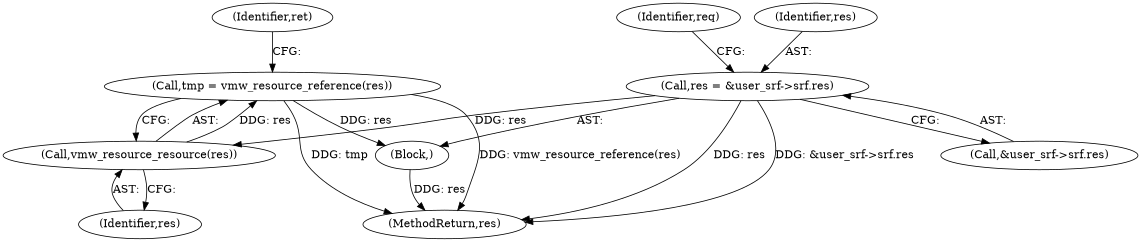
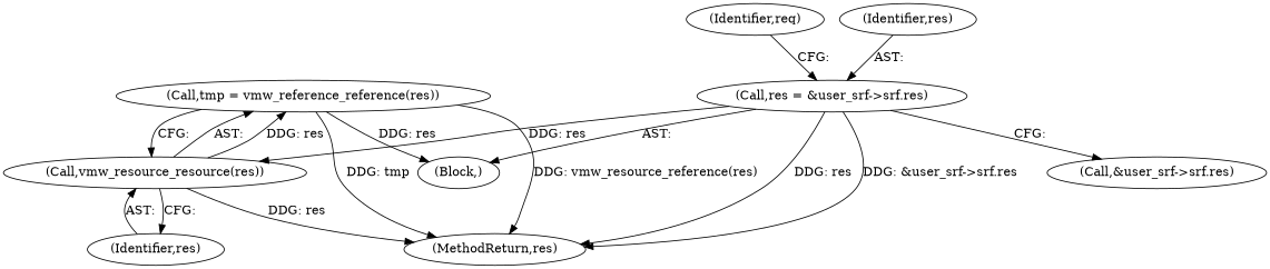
  digraph {
-   n1 [label="(Call,tmp = vmw_resource_reference(res))"]
+   n1 [label="(Call,tmp = vmw_reference_reference(res))"]
    n2 [label="(Call,vmw_resource_resource(res))"]
    n3 [label="(MethodReturn,res)"]
    n4 [label="(Block,)"]
    n5 [label="(Identifier,res)"]
    n6 [label="(Call,res = &user_srf->srf.res)"]
    n7 [label="(Call,&user_srf->srf.res)"]
-   n8 [label="(Identifier,ret)"]
    n9 [label="(Identifier,res)"]
    n10 [label="(Identifier,req)"]
    n1 -> n2 [label="CFG: "]
    n1 -> n3 [label="DDG: tmp"]
    n1 -> n3 [label="DDG: vmw_resource_reference(res)"]
    n1 -> n4 [label="DDG: res"]
    n2 -> n1 [label="AST: "]
    n2 -> n1 [label="DDG: res"]
-   n4 -> n3 [label="DDG: res"]
+   n2 -> n3 [label="DDG: res"]
    n2 -> n5 [label="CFG: "]
    n5 -> n2 [label="AST: "]
    n6 -> n2 [label="DDG: res"]
    n6 -> n3 [label="DDG: res"]
    n6 -> n3 [label="DDG: &user_srf->srf.res"]
    n6 -> n4 [label="AST: "]
    n6 -> n7 [label="CFG: "]
-   n7 -> n6 [label="AST: "]
-   n8 -> n1 [label="CFG: "]
    n9 -> n6 [label="AST: "]
    n10 -> n6 [label="CFG: "]
  }
